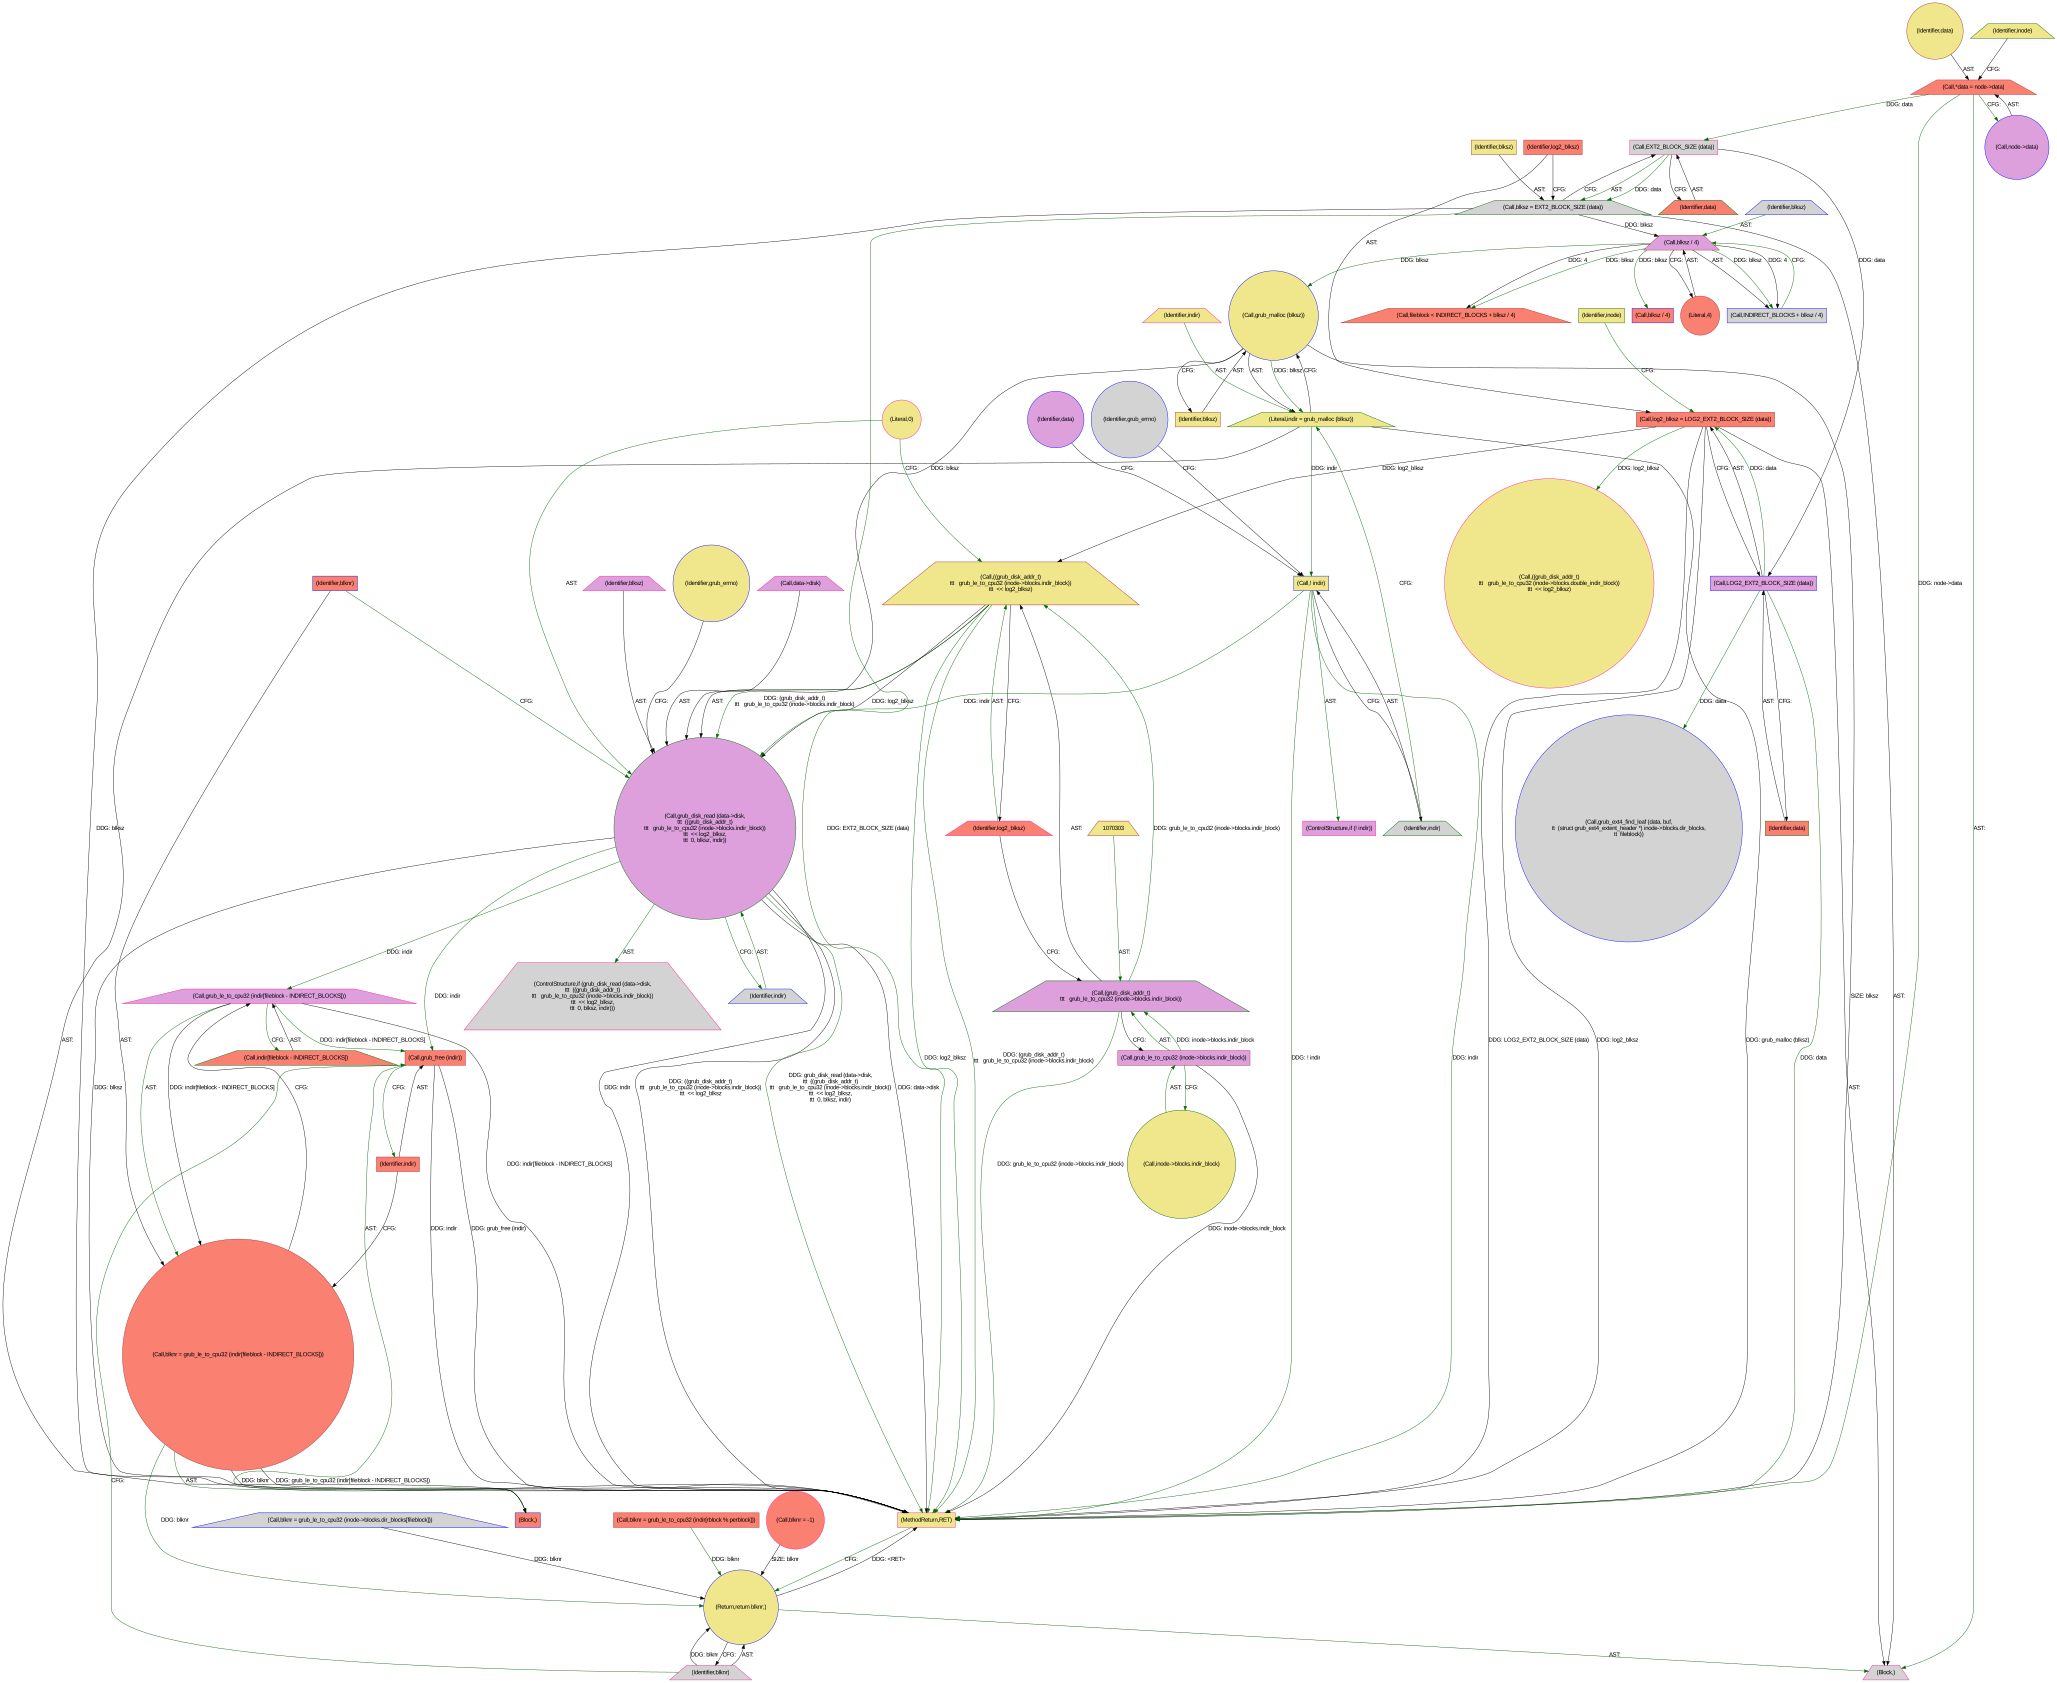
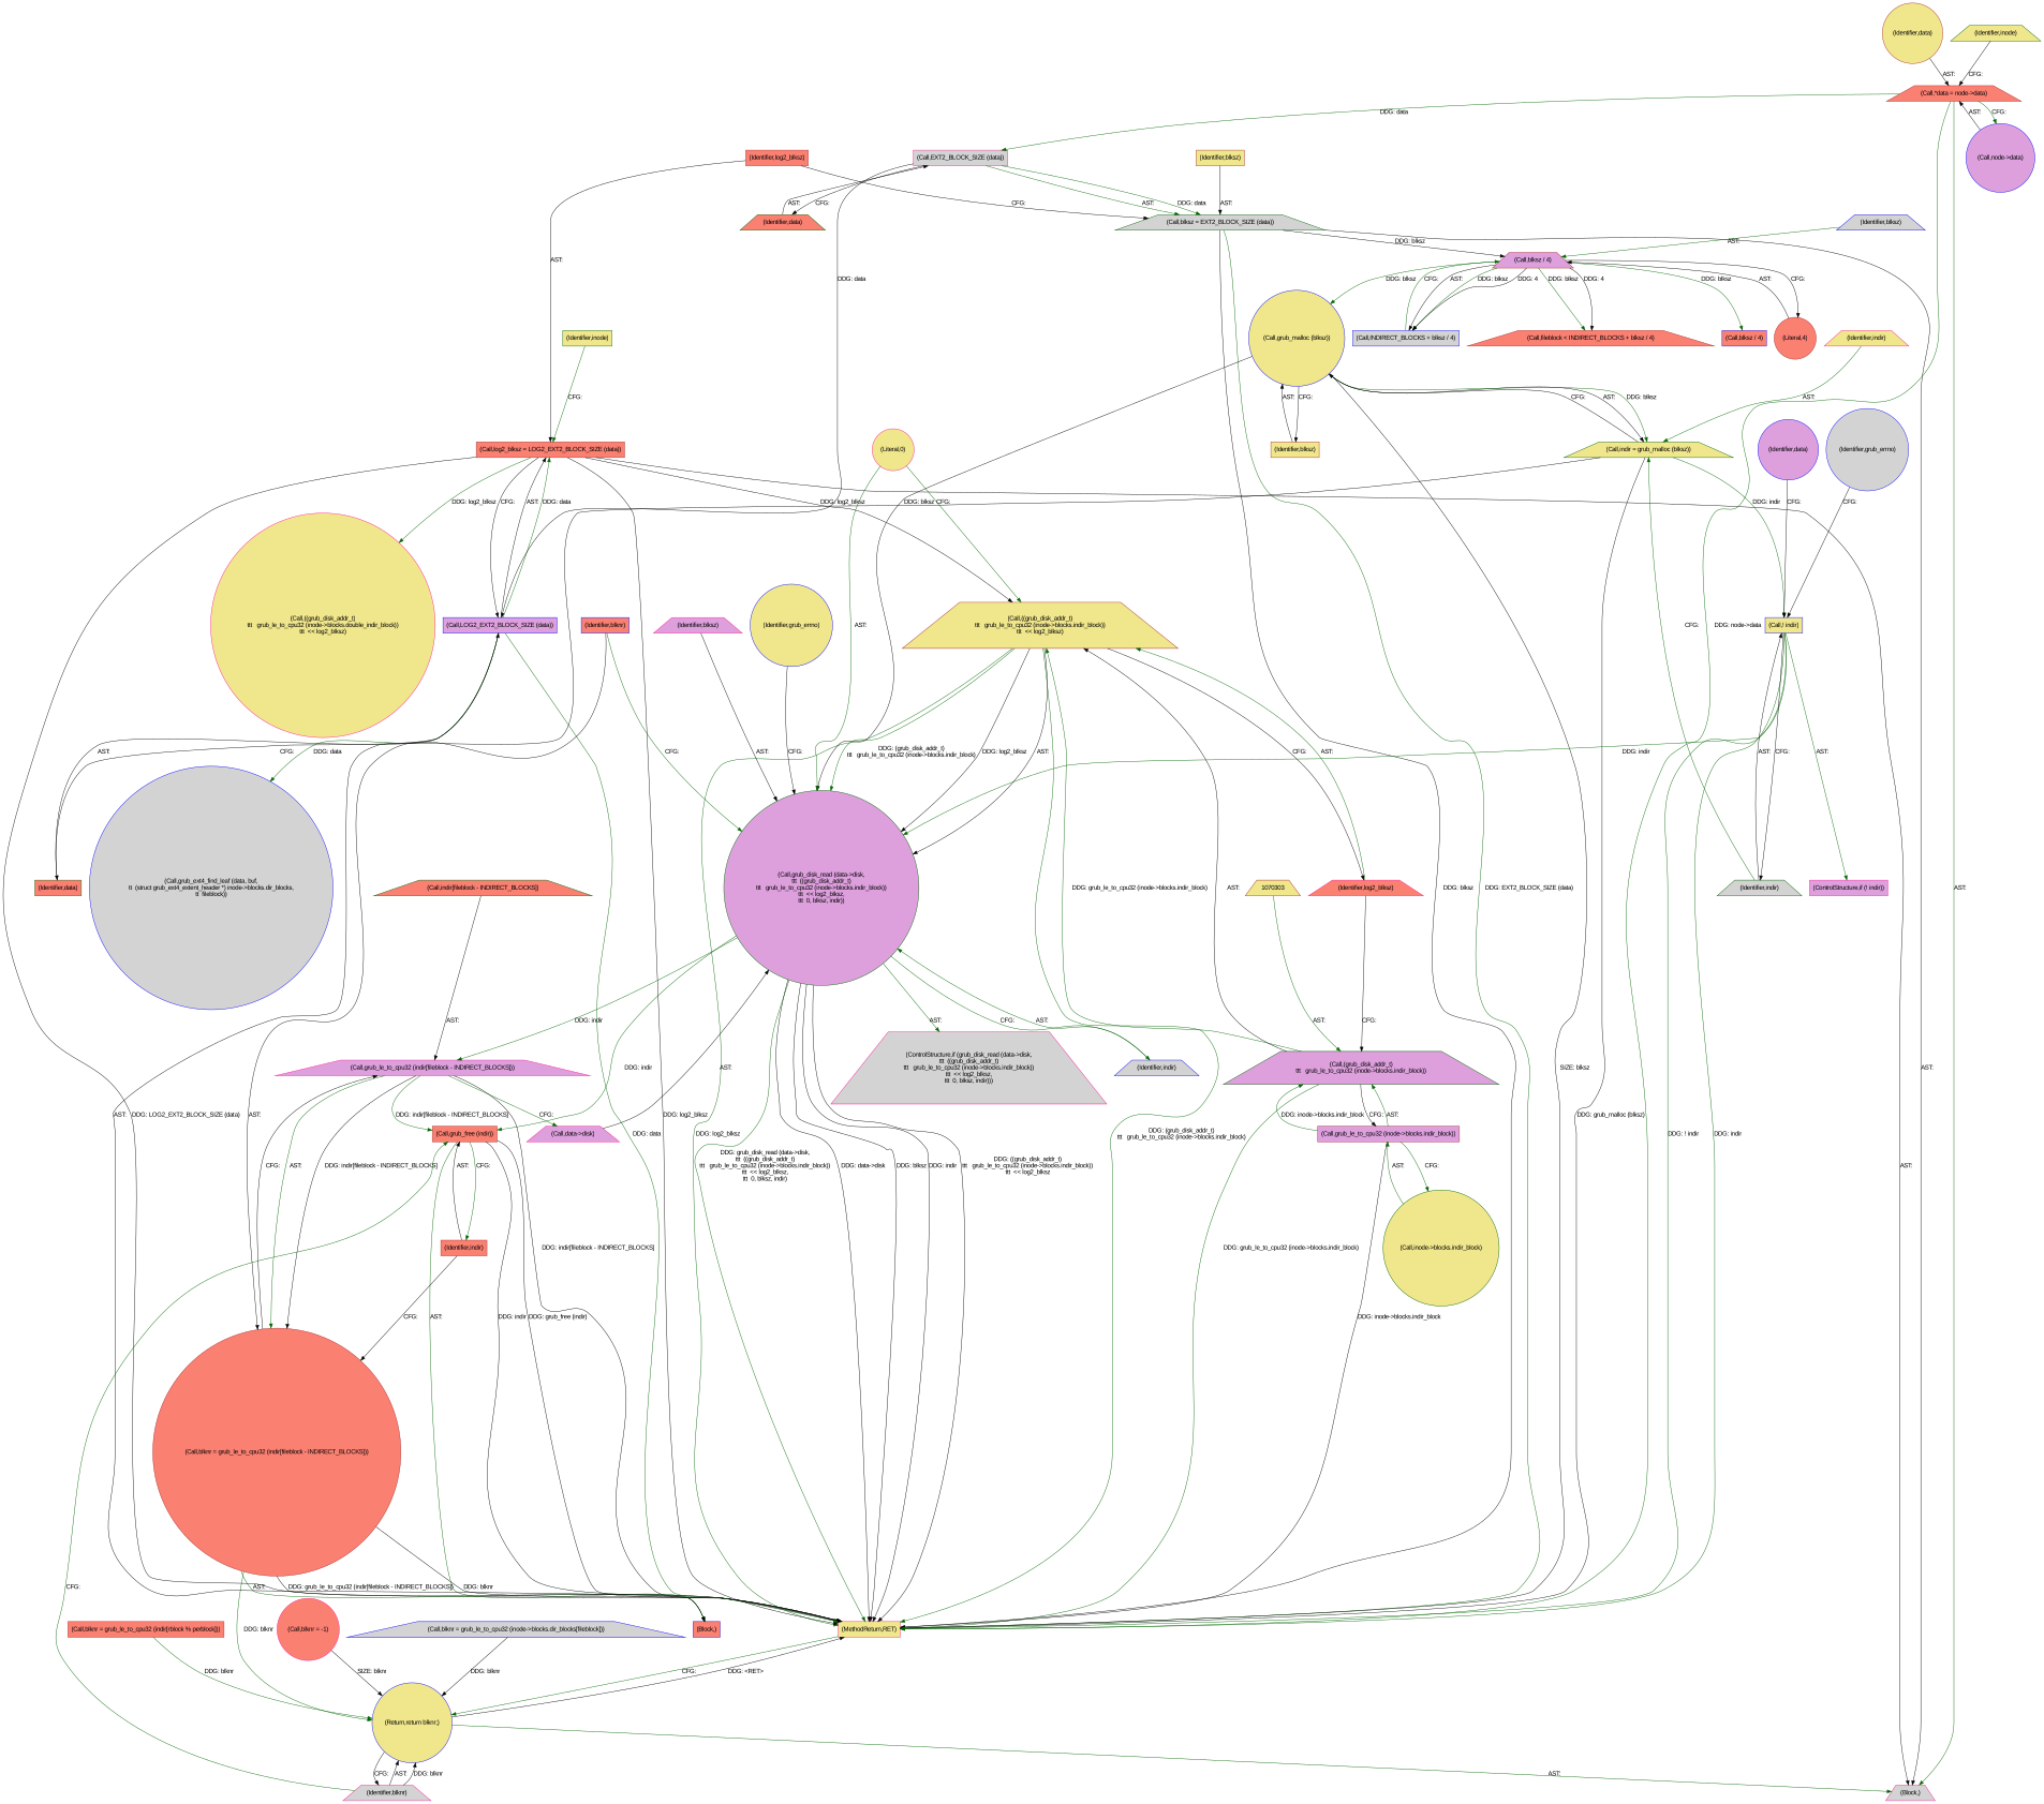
  digraph {
    fontname="Liberation Sans"
    node [color=brown fillcolor=salmon fontname="Liberation Sans" shape=trapezium style=filled]
    edge [color=black fontname="Liberation Sans"]
    n1 [color=darkgreen fillcolor=plum label="(Call,grub_disk_read (data->disk,\n\t\t\t  ((grub_disk_addr_t)\n\t\t\t   grub_le_to_cpu32 (inode->blocks.indir_block))\n\t\t\t  << log2_blksz,\n\t\t\t  0, blksz, indir))" shape=circle]
    n2 [color=deeppink fillcolor=plum label="(Call,grub_le_to_cpu32 (indir[fileblock - INDIRECT_BLOCKS]))"]
    n3 [label="(Call,grub_free (indir))" shape=box]
    n4 [color=deeppink fillcolor=lightgrey label="(ControlStructure,if (grub_disk_read (data->disk,\n\t\t\t  ((grub_disk_addr_t)\n\t\t\t   grub_le_to_cpu32 (inode->blocks.indir_block))\n\t\t\t  << log2_blksz,\n\t\t\t  0, blksz, indir)))"]
    n5 [color=blue fillcolor=lightgrey label="(Identifier,indir)"]
    n6 [color=deeppink fillcolor=khaki label="(MethodReturn,RET)" shape=box]
    n7 [label="(Call,blknr = grub_le_to_cpu32 (indir[fileblock - INDIRECT_BLOCKS]))" shape=circle]
    n8 [color=darkgreen label="(Call,indir[fileblock - INDIRECT_BLOCKS])"]
    n9 [color=blue label="(Block,)" shape=box]
    n10 [label="(Identifier,indir)" shape=box]
    n11 [color=blue fillcolor=khaki label="(Return,return blknr;)" shape=circle]
    n12 [fillcolor=khaki label="(Call,((grub_disk_addr_t)\n\t\t\t   grub_le_to_cpu32 (inode->blocks.indir_block))\n\t\t\t  << log2_blksz)"]
    n13 [color=deeppink label="(Identifier,log2_blksz)"]
    n14 [color=darkgreen fillcolor=plum label="(Call,(grub_disk_addr_t)\n\t\t\t   grub_le_to_cpu32 (inode->blocks.indir_block))"]
    n15 [fillcolor=plum label="(Call,grub_le_to_cpu32 (inode->blocks.indir_block))" shape=box]
    n16 [color=darkgreen fillcolor=khaki label="(Call,inode->blocks.indir_block)" shape=circle]
    n17 [label="(Call,log2_blksz = LOG2_EXT2_BLOCK_SIZE (data))" shape=box]
    n18 [color=blue fillcolor=plum label="(Call,LOG2_EXT2_BLOCK_SIZE (data))" shape=box]
    n19 [color=deeppink fillcolor=lightgrey label="(Block,)"]
    n20 [color=deeppink fillcolor=khaki label="(Call,((grub_disk_addr_t)\n\t\t\t   grub_le_to_cpu32 (inode->blocks.double_indir_block))\n\t\t\t  << log2_blksz)" shape=circle]
    n21 [color=darkgreen label="(Identifier,data)" shape=box]
    n22 [color=blue fillcolor=lightgrey label="(Call,grub_ext4_find_leaf (data, buf,\n\t\t  (struct grub_ext4_extent_header *) inode->blocks.dir_blocks,\n\t\t  fileblock))" shape=circle]
    n23 [color=deeppink fillcolor=lightgrey label="(Call,EXT2_BLOCK_SIZE (data))" shape=box]
    n24 [color=darkgreen fillcolor=lightgrey label="(Call,blksz = EXT2_BLOCK_SIZE (data))"]
    n25 [color=darkgreen label="(Identifier,data)"]
    n26 [fillcolor=plum label="(Call,blksz / 4)"]
    n27 [label="(Call,*data = node->data)"]
    n28 [color=blue fillcolor=plum label="(Call,node->data)" shape=circle]
    n29 [color=blue fillcolor=khaki label="(Call,grub_malloc (blksz))" shape=circle]
-   n30 [color=darkgreen fillcolor=khaki label="(Literal,indir = grub_malloc (blksz))"]
+   n30 [color=darkgreen fillcolor=khaki label="(Call,indir = grub_malloc (blksz))"]
    n31 [fillcolor=khaki label="(Identifier,blksz)" shape=box]
    n32 [color=blue fillcolor=khaki label="(Call,! indir)" shape=box]
    n33 [label="(Call,fileblock < INDIRECT_BLOCKS + blksz / 4)"]
    n34 [color=blue label="(Call,blksz / 4)" shape=box]
    n35 [color=blue fillcolor=lightgrey label="(Call,INDIRECT_BLOCKS + blksz / 4)" shape=box]
    n36 [label="(Literal,4)" shape=circle]
    n37 [color=deeppink fillcolor=plum label="(ControlStructure,if (! indir))" shape=box]
    n38 [color=darkgreen fillcolor=lightgrey label="(Identifier,indir)"]
    n39 [color=deeppink fillcolor=lightgrey label="(Identifier,blknr)"]
    n40 [label="(Identifier,log2_blksz)" shape=box]
    n41 [label="(Call,blknr = grub_le_to_cpu32 (indir[rblock % perblock]))" shape=box]
    n42 [color=darkgreen fillcolor=khaki label="(Identifier,inode)" shape=box]
    n43 [color=blue label="(Identifier,blknr)" shape=box]
    n44 [fillcolor=khaki label="(Identifier,data)" shape=circle]
    n45 [color=darkgreen fillcolor=khaki label="(Identifier,inode)"]
    n46 [fillcolor=khaki label="(Identifier,blksz)" shape=box]
    n47 [color=deeppink fillcolor=khaki label="(Literal,0)" shape=circle]
    n48 [color=deeppink fillcolor=plum label="(Identifier,blksz)"]
    n49 [color=blue fillcolor=khaki label="(Identifier,grub_errno)" shape=circle]
    n50 [color=deeppink fillcolor=plum label="(Call,data->disk)"]
    n51 [color=deeppink fillcolor=khaki label="(Identifier,indir)"]
    n52 [color=blue fillcolor=lightgrey label="(Identifier,blksz)"]
    n53 [color=deeppink label="(Call,blknr = -1)" shape=circle]
    n54 [color=blue fillcolor=lightgrey label="(Call,blknr = grub_le_to_cpu32 (inode->blocks.dir_blocks[fileblock]))"]
    n55 [color=blue fillcolor=plum label="(Identifier,data)" shape=circle]
    n56 [color=blue fillcolor=lightgrey label="(Identifier,grub_errno)" shape=circle]
    n57 [fillcolor=khaki label=1070303]
    n1 -> n2 [color=darkgreen label="DDG: indir"]
    n1 -> n3 [color=darkgreen label="DDG: indir"]
    n1 -> n4 [color=darkgreen label="AST: "]
    n1 -> n5 [color=darkgreen label="CFG: "]
    n1 -> n6 [label="DDG: data->disk"]
    n1 -> n6 [label="DDG: blksz"]
    n1 -> n6 [label="DDG: indir"]
    n1 -> n6 [label="DDG: ((grub_disk_addr_t)\n\t\t\t   grub_le_to_cpu32 (inode->blocks.indir_block))\n\t\t\t  << log2_blksz"]
    n1 -> n6 [color=darkgreen label="DDG: grub_disk_read (data->disk,\n\t\t\t  ((grub_disk_addr_t)\n\t\t\t   grub_le_to_cpu32 (inode->blocks.indir_block))\n\t\t\t  << log2_blksz,\n\t\t\t  0, blksz, indir)"]
    n2 -> n3 [color=darkgreen label="DDG: indir[fileblock - INDIRECT_BLOCKS]"]
    n2 -> n6 [label="DDG: indir[fileblock - INDIRECT_BLOCKS]"]
    n2 -> n7 [color=darkgreen label="AST: "]
    n2 -> n7 [label="DDG: indir[fileblock - INDIRECT_BLOCKS]"]
-   n2 -> n8 [color=darkgreen label="CFG: "]
+   n2 -> n50 [color=darkgreen label="CFG: "]
    n3 -> n6 [label="DDG: grub_free (indir)"]
    n3 -> n6 [label="DDG: indir"]
    n3 -> n9 [color=darkgreen label="AST: "]
    n3 -> n10 [color=darkgreen label="CFG: "]
    n5 -> n1 [color=darkgreen label="AST: "]
    n6 -> n11 [color=darkgreen label="CFG: "]
    n7 -> n2 [label="CFG: "]
    n7 -> n6 [label="DDG: grub_le_to_cpu32 (indir[fileblock - INDIRECT_BLOCKS])"]
    n7 -> n6 [label="DDG: blknr"]
    n7 -> n9 [color=darkgreen label="AST: "]
    n7 -> n11 [color=darkgreen label="DDG: blknr"]
    n8 -> n2 [label="AST: "]
    n10 -> n3 [label="AST: "]
    n10 -> n7 [label="CFG: "]
    n11 -> n6 [label="DDG: <RET>"]
    n11 -> n19 [color=darkgreen label="AST: "]
    n11 -> n39 [label="CFG: "]
    n12 -> n1 [label="AST: "]
    n12 -> n1 [color=darkgreen label="DDG: (grub_disk_addr_t)\n\t\t\t   grub_le_to_cpu32 (inode->blocks.indir_block)"]
    n12 -> n1 [label="DDG: log2_blksz"]
    n12 -> n6 [color=darkgreen label="DDG: log2_blksz"]
    n12 -> n6 [color=darkgreen label="DDG: (grub_disk_addr_t)\n\t\t\t   grub_le_to_cpu32 (inode->blocks.indir_block)"]
    n12 -> n13 [label="CFG: "]
    n13 -> n12 [color=darkgreen label="AST: "]
    n13 -> n14 [label="CFG: "]
    n14 -> n6 [color=darkgreen label="DDG: grub_le_to_cpu32 (inode->blocks.indir_block)"]
    n14 -> n12 [label="AST: "]
    n14 -> n12 [color=darkgreen label="DDG: grub_le_to_cpu32 (inode->blocks.indir_block)"]
    n14 -> n15 [label="CFG: "]
    n15 -> n6 [label="DDG: inode->blocks.indir_block"]
    n15 -> n14 [color=darkgreen label="AST: "]
    n15 -> n14 [color=darkgreen label="DDG: inode->blocks.indir_block"]
    n15 -> n16 [color=darkgreen label="CFG: "]
    n16 -> n15 [color=darkgreen label="AST: "]
    n17 -> n6 [label="DDG: LOG2_EXT2_BLOCK_SIZE (data)"]
    n17 -> n6 [label="DDG: log2_blksz"]
    n17 -> n12 [label="DDG: log2_blksz"]
    n17 -> n18 [label="CFG: "]
    n17 -> n19 [label="AST: "]
    n17 -> n20 [color=darkgreen label="DDG: log2_blksz"]
    n18 -> n6 [color=darkgreen label="DDG: data"]
    n18 -> n17 [label="AST: "]
    n18 -> n17 [color=darkgreen label="DDG: data"]
    n18 -> n21 [label="CFG: "]
    n18 -> n22 [color=darkgreen label="DDG: data"]
    n21 -> n18 [label="AST: "]
    n23 -> n18 [label="DDG: data"]
    n23 -> n24 [color=darkgreen label="AST: "]
    n23 -> n24 [color=darkgreen label="DDG: data"]
    n23 -> n25 [label="CFG: "]
    n24 -> n6 [color=darkgreen label="DDG: EXT2_BLOCK_SIZE (data)"]
    n24 -> n6 [label="DDG: blksz"]
    n24 -> n19 [label="AST: "]
-   n24 -> n23 [label="CFG: "]
    n24 -> n26 [label="DDG: blksz"]
    n25 -> n23 [label="AST: "]
    n26 -> n29 [color=darkgreen label="DDG: blksz"]
    n26 -> n33 [color=darkgreen label="DDG: blksz"]
    n26 -> n33 [label="DDG: 4"]
    n26 -> n34 [color=darkgreen label="DDG: blksz"]
    n26 -> n35 [label="AST: "]
    n26 -> n35 [color=darkgreen label="DDG: blksz"]
    n26 -> n35 [label="DDG: 4"]
    n26 -> n36 [label="CFG: "]
    n27 -> n6 [color=darkgreen label="DDG: node->data"]
    n27 -> n19 [color=darkgreen label="AST: "]
    n27 -> n23 [color=darkgreen label="DDG: data"]
    n27 -> n28 [color=darkgreen label="CFG: "]
    n28 -> n27 [label="AST: "]
    n29 -> n1 [label="DDG: blksz"]
    n29 -> n6 [label="SIZE: blksz"]
    n29 -> n30 [label="AST: "]
    n29 -> n30 [color=darkgreen label="DDG: blksz"]
    n29 -> n31 [label="CFG: "]
    n30 -> n6 [label="DDG: grub_malloc (blksz)"]
    n30 -> n9 [label="AST: "]
    n30 -> n29 [label="CFG: "]
    n30 -> n32 [color=darkgreen label="DDG: indir"]
    n31 -> n29 [label="AST: "]
    n32 -> n1 [color=darkgreen label="DDG: indir"]
    n32 -> n6 [color=darkgreen label="DDG: ! indir"]
    n32 -> n6 [color=darkgreen label="DDG: indir"]
    n32 -> n37 [color=darkgreen label="AST: "]
    n32 -> n38 [label="CFG: "]
    n35 -> n26 [color=darkgreen label="CFG: "]
    n36 -> n26 [label="AST: "]
    n38 -> n30 [color=darkgreen label="CFG: "]
    n38 -> n32 [label="AST: "]
    n39 -> n3 [color=darkgreen label="CFG: "]
    n39 -> n11 [label="AST: "]
    n39 -> n11 [label="DDG: blknr"]
    n40 -> n17 [label="AST: "]
    n40 -> n24 [label="CFG: "]
    n41 -> n11 [color=darkgreen label="DDG: blknr"]
    n42 -> n17 [color=darkgreen label="CFG: "]
    n43 -> n1 [color=darkgreen label="CFG: "]
    n43 -> n7 [label="AST: "]
    n44 -> n27 [label="AST: "]
    n45 -> n27 [label="CFG: "]
    n46 -> n24 [label="AST: "]
    n47 -> n1 [color=darkgreen label="AST: "]
    n47 -> n12 [color=darkgreen label="CFG: "]
    n48 -> n1 [label="AST: "]
    n49 -> n1 [label="CFG: "]
    n50 -> n1 [label="AST: "]
    n51 -> n30 [color=darkgreen label="AST: "]
    n52 -> n26 [color=darkgreen label="AST: "]
    n53 -> n11 [label="SIZE: blknr"]
    n54 -> n11 [label="DDG: blknr"]
    n55 -> n32 [label="CFG: "]
    n56 -> n32 [label="CFG: "]
    n57 -> n14 [color=darkgreen label="AST: "]
  }
